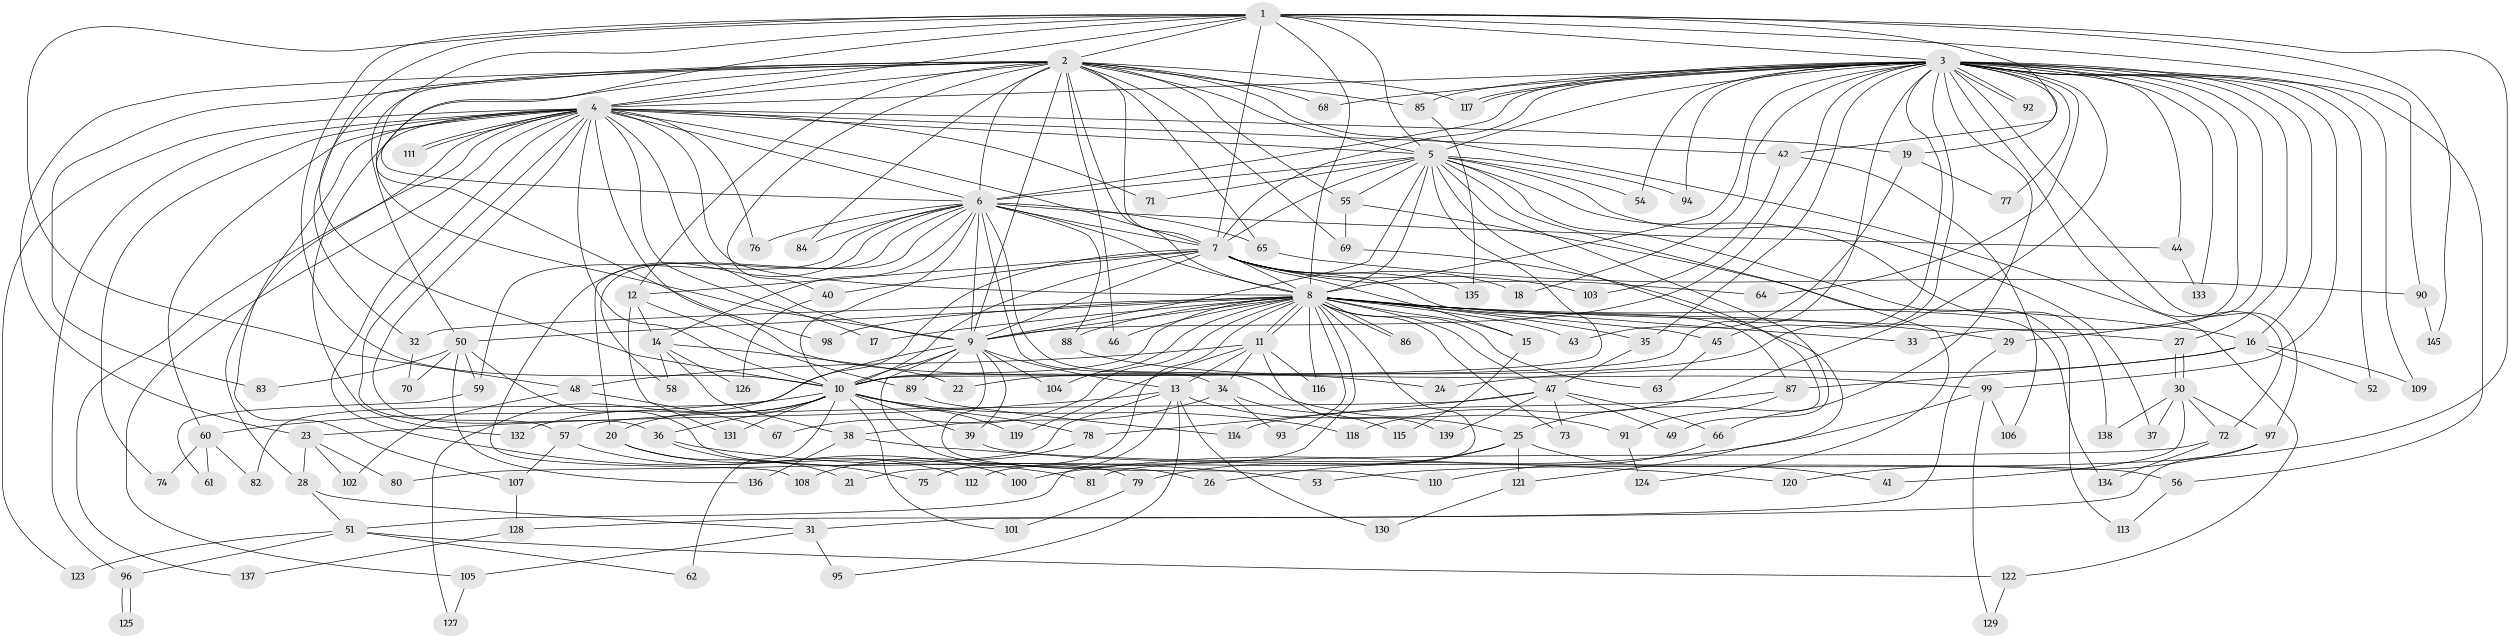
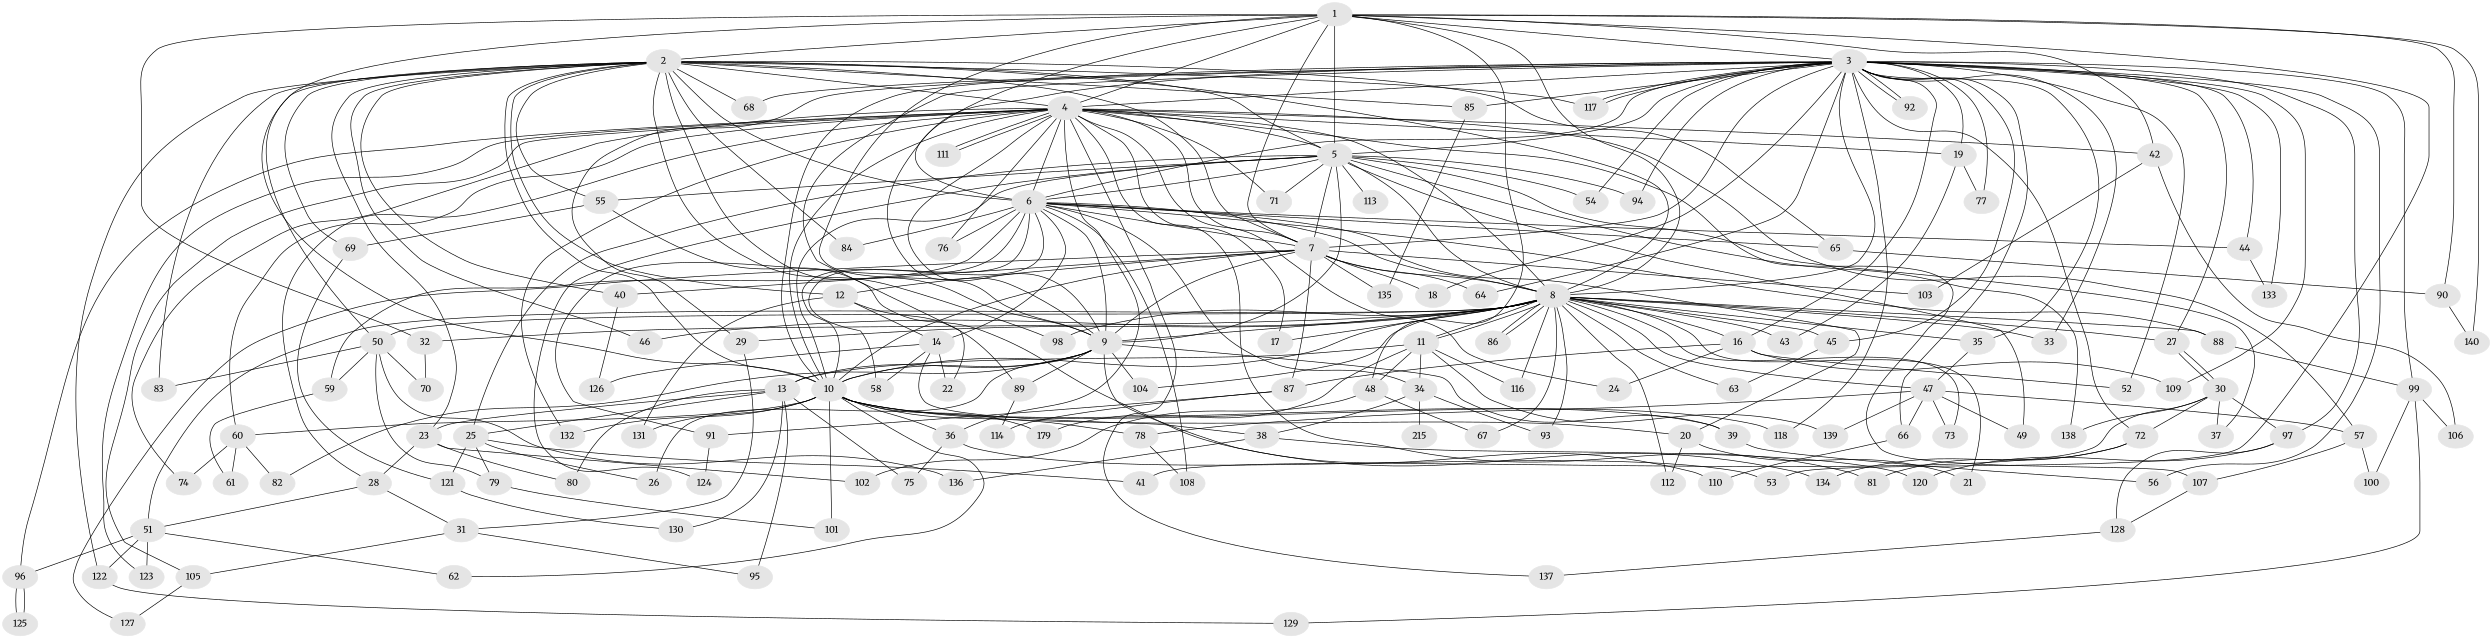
  graph {
    fontname=Merriweather
    node [color=gray90 fontname=Merriweather style=filled]
    edge [fontname=Merriweather]
    1
    2
    3
    4
    5
    6
    7
    8
    9
    10
    32
    42
    48
    53
    90
-   140 [label=145]
+   140
    12
    23
    40
    46
    50
    55
    65
    68
    69
    83
    84
    85
    98
    122
    117
    16
    18
    19
    22
    27
    29
    33
    35
    44
    45
    52
    54
    56
    64
    66
    72
    77
    92
    94
    97
    99
    109
    118
    133
    17
    24
    28
    36
    57
    60
    71
    74
    76
    81
    96
    105
    107
    111
    123
    132
    137
    25
    37
    49
    113
    124
    138
    14
    20
    34
    58
    59
    88
    91
    108
-   15
    87
    103
    127
    135
    11
    21
    43
    47
    51
    63
    67
    73
    86
    93
    104
    112
    116
    13
    26
    39
    82
    89
    110
    62
    78
    101
-   119
+   119 [label=179]
    131
    70
    106
    102
    80
    126
    79
    136
    134
    121
    129
    30
    31
    120
    128
    100
    75
    61
    125
    41
    38
-   115
+   115 [label=215]
    114
    139
    95
    130
    1 -- 2
    1 -- 3
    1 -- 4
    1 -- 5
    1 -- 6
    1 -- 7
    1 -- 8
    1 -- 9
    1 -- 10
    1 -- 32
    1 -- 42
    1 -- 48
    1 -- 53
    1 -- 90
    1 -- 140
    2 -- 4
    2 -- 5
    2 -- 6
    2 -- 7
    2 -- 8
    2 -- 9
    2 -- 10
    2 -- 12
    2 -- 23
    2 -- 40
    2 -- 46
    2 -- 50
    2 -- 55
    2 -- 65
    2 -- 68
    2 -- 69
    2 -- 83
    2 -- 84
    2 -- 85
    2 -- 98
    2 -- 122
    2 -- 117
    3 -- 4
    3 -- 5
    3 -- 6
    3 -- 7
    3 -- 8
    3 -- 9
    3 -- 10
    3 -- 68
    3 -- 85
    3 -- 117
    3 -- 117
    3 -- 16
    3 -- 18
    3 -- 19
    3 -- 22
    3 -- 27
    3 -- 29
    3 -- 33
    3 -- 35
    3 -- 44
    3 -- 45
    3 -- 52
    3 -- 54
    3 -- 56
    3 -- 64
    3 -- 66
    3 -- 72
    3 -- 77
    3 -- 92
    3 -- 92
    3 -- 94
    3 -- 97
    3 -- 99
    3 -- 109
    3 -- 118
    3 -- 133
    4 -- 5
    4 -- 6
    4 -- 7
    4 -- 8
    4 -- 9
    4 -- 10
    4 -- 42
    4 -- 19
    4 -- 17
    4 -- 24
    4 -- 28
    4 -- 36
    4 -- 57
    4 -- 60
    4 -- 71
    4 -- 74
    4 -- 76
    4 -- 81
    4 -- 96
    4 -- 105
    4 -- 107
    4 -- 111
    4 -- 111
    4 -- 123
    4 -- 132
    4 -- 137
    5 -- 6
    5 -- 7
    5 -- 8
    5 -- 9
    5 -- 10
    5 -- 55
    5 -- 54
    5 -- 94
    5 -- 71
    5 -- 25
    5 -- 37
    5 -- 49
    5 -- 113
    5 -- 124
    5 -- 138
    6 -- 7
    6 -- 8
    6 -- 9
    6 -- 10
    6 -- 65
    6 -- 84
    6 -- 44
    6 -- 76
    6 -- 14
    6 -- 20
    6 -- 34
    6 -- 58
    6 -- 59
    6 -- 88
    6 -- 91
    6 -- 108
    7 -- 8
    7 -- 9
    7 -- 10
    7 -- 12
    7 -- 40
    7 -- 18
    7 -- 64
-   7 -- 15
    7 -- 87
    7 -- 103
    7 -- 127
    7 -- 135
    8 -- 9
    8 -- 10
    8 -- 32
    8 -- 46
    8 -- 50
    8 -- 98
    8 -- 16
    8 -- 27
    8 -- 29
    8 -- 33
    8 -- 35
    8 -- 45
    8 -- 17
    8 -- 88
-   8 -- 15
    8 -- 11
    8 -- 11
    8 -- 21
    8 -- 43
    8 -- 47
    8 -- 51
    8 -- 63
    8 -- 67
    8 -- 73
    8 -- 86
    8 -- 86
    8 -- 93
    8 -- 104
    8 -- 112
    8 -- 116
    9 -- 10
    9 -- 104
    9 -- 13
    9 -- 26
    9 -- 39
    9 -- 82
    9 -- 89
    9 -- 110
    10 -- 118
    10 -- 36
    10 -- 60
    10 -- 132
    10 -- 20
    10 -- 39
    10 -- 62
    10 -- 78
    10 -- 101
    10 -- 119
    10 -- 131
    32 -- 70
    42 -- 103
    42 -- 106
    48 -- 67
    48 -- 102
    90 -- 140
    12 -- 14
    12 -- 89
    12 -- 131
    23 -- 28
    23 -- 102
    23 -- 80
    40 -- 126
    50 -- 83
    50 -- 59
    50 -- 70
    50 -- 79
    50 -- 136
    55 -- 69
    55 -- 134
    65 -- 90
    69 -- 121
    85 -- 135
    122 -- 129
    16 -- 52
    16 -- 109
    16 -- 24
    16 -- 87
    19 -- 77
    19 -- 43
    27 -- 30
    27 -- 30
    29 -- 31
    35 -- 47
    44 -- 133
    45 -- 63
-   56 -- 113
    66 -- 110
    72 -- 81
    72 -- 134
    97 -- 120
    97 -- 128
    99 -- 106
    99 -- 129
    99 -- 100
    28 -- 51
    28 -- 31
    36 -- 53
    36 -- 75
    57 -- 107
    57 -- 100
    60 -- 74
    60 -- 82
    60 -- 61
    96 -- 125
    96 -- 125
    105 -- 127
    107 -- 128
    25 -- 26
    25 -- 79
    25 -- 121
    25 -- 41
    14 -- 22
    14 -- 58
    14 -- 126
    14 -- 38
    20 -- 21
    20 -- 112
    34 -- 93
    34 -- 38
    34 -- 115
    59 -- 61
    88 -- 99
    91 -- 124
-   15 -- 115
    87 -- 91
    87 -- 114
    11 -- 48
    11 -- 34
    11 -- 116
    11 -- 13
    11 -- 119
    11 -- 139
    47 -- 66
    47 -- 57
    47 -- 49
    47 -- 73
    47 -- 78
    47 -- 139
    51 -- 122
    51 -- 96
    51 -- 123
    51 -- 62
    13 -- 23
    13 -- 25
    13 -- 80
    13 -- 75
    13 -- 95
    13 -- 130
    39 -- 56
    89 -- 114
    78 -- 108
    79 -- 101
    121 -- 130
    30 -- 72
    30 -- 97
    30 -- 37
    30 -- 138
    30 -- 41
    31 -- 105
    31 -- 95
    128 -- 137
    38 -- 136
    38 -- 120
  }
